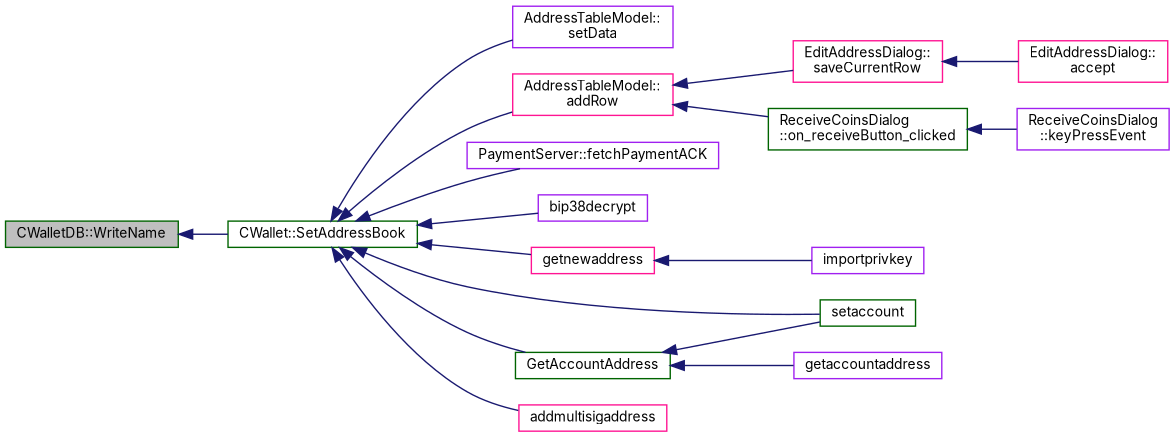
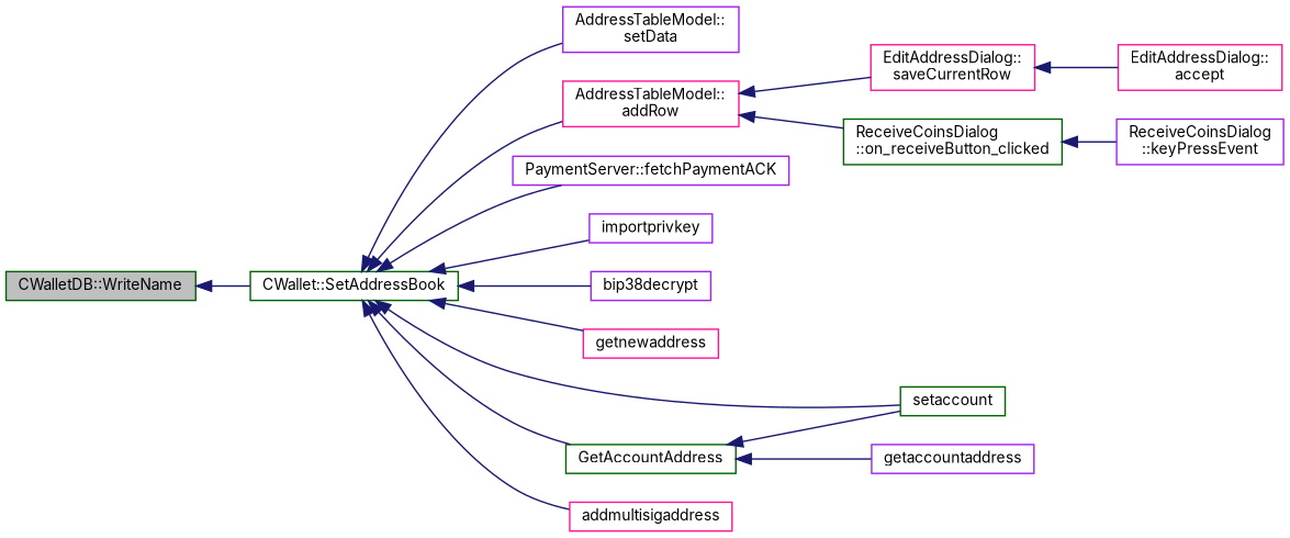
  digraph {
    fontname=Inter
    rankdir=LR
    node [color=purple fillcolor=white fontname=Inter fontsize=10 shape=record style=filled]
    edge [color=midnightblue dir=back fontname=Inter fontsize=10 labelfontname=Helvetica labelfontsize=10 style=solid]
    n1 [color=darkgreen fillcolor=grey75 fontcolor=black height=0.2 label="CWalletDB::WriteName" width=0.4]
    n2 [color=darkgreen height=0.2 label="CWallet::SetAddressBook" width=0.4]
    n3 [height=0.2 label="AddressTableModel::\lsetData" width=0.4]
    n4 [color=deeppink height=0.2 label="AddressTableModel::\laddRow" width=0.4]
    n5 [height=0.2 label="PaymentServer::fetchPaymentACK" width=0.4]
    n6 [height=0.2 label=importprivkey width=0.4]
    n7 [height=0.2 label=bip38decrypt width=0.4]
    n8 [color=deeppink height=0.2 label=getnewaddress width=0.4]
    n9 [color=darkgreen height=0.2 label=GetAccountAddress width=0.4]
    n10 [color=darkgreen height=0.2 label=setaccount width=0.4]
    n11 [color=deeppink height=0.2 label=addmultisigaddress width=0.4]
    n12 [color=deeppink height=0.2 label="EditAddressDialog::\lsaveCurrentRow" width=0.4]
    n13 [color=darkgreen height=0.2 label="ReceiveCoinsDialog\l::on_receiveButton_clicked" width=0.4]
    n14 [height=0.2 label=getaccountaddress width=0.4]
    n15 [color=deeppink height=0.2 label="EditAddressDialog::\laccept" width=0.4]
    n16 [height=0.2 label="ReceiveCoinsDialog\l::keyPressEvent" width=0.4]
    n1 -> n2
    n2 -> n3
    n2 -> n4
    n2 -> n5
-   n8 -> n6
+   n2 -> n6
    n2 -> n7
    n2 -> n8
    n2 -> n9
    n2 -> n10
    n2 -> n11
    n4 -> n12
    n4 -> n13
    n9 -> n10
    n9 -> n14
    n12 -> n15
    n13 -> n16
  }
